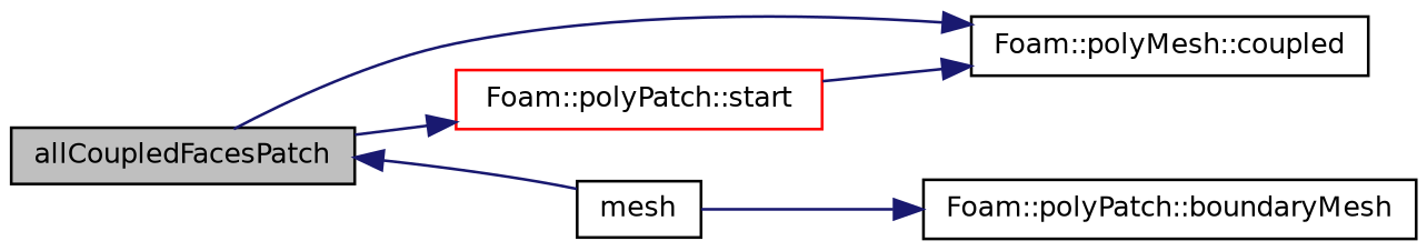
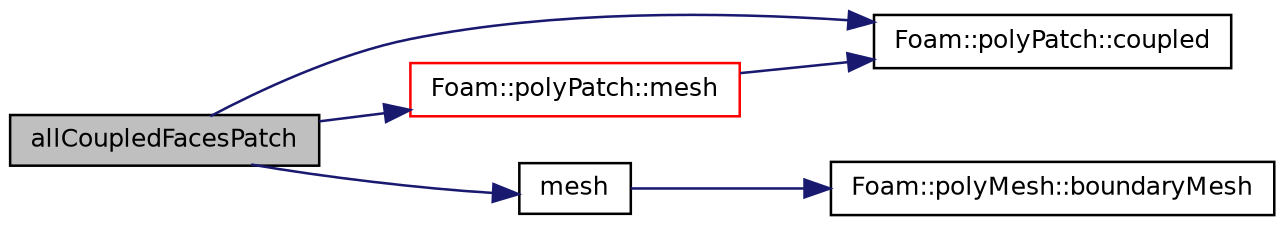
  digraph {
    rankdir=LR
    node [color=black fontname=Helvetica fontsize=10 shape=record]
    edge [color=midnightblue fontname=Helvetica fontsize=10 labelfontname=Helvetica labelfontsize=10 style=solid]
    n1 [fillcolor=grey75 fontcolor=black height=0.2 label=allCoupledFacesPatch style=filled width=0.4]
-   n2 [height=0.2 label="Foam::polyMesh::coupled" width=0.4]
+   n2 [height=0.2 label="Foam::polyPatch::coupled" width=0.4]
    n3 [height=0.2 label=mesh width=0.4]
-   n4 [color=red height=0.2 label="Foam::polyPatch::start" width=0.4]
-   n5 [height=0.2 label="Foam::polyPatch::boundaryMesh" width=0.4]
+   n4 [color=red height=0.2 label="Foam::polyPatch::mesh" width=0.4]
+   n5 [height=0.2 label="Foam::polyMesh::boundaryMesh" width=0.4]
    n1 -> n2
-   n3 -> n1
+   n1 -> n3
    n1 -> n4
    n3 -> n5
    n4 -> n2
  }
